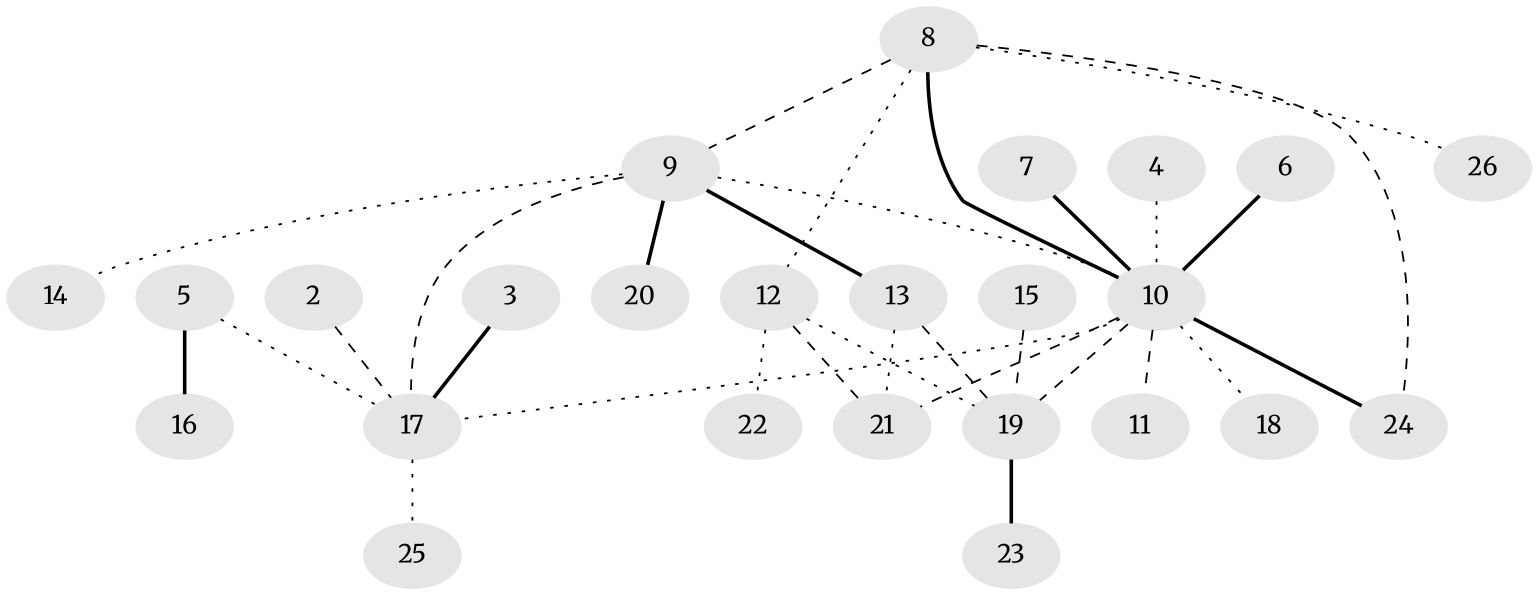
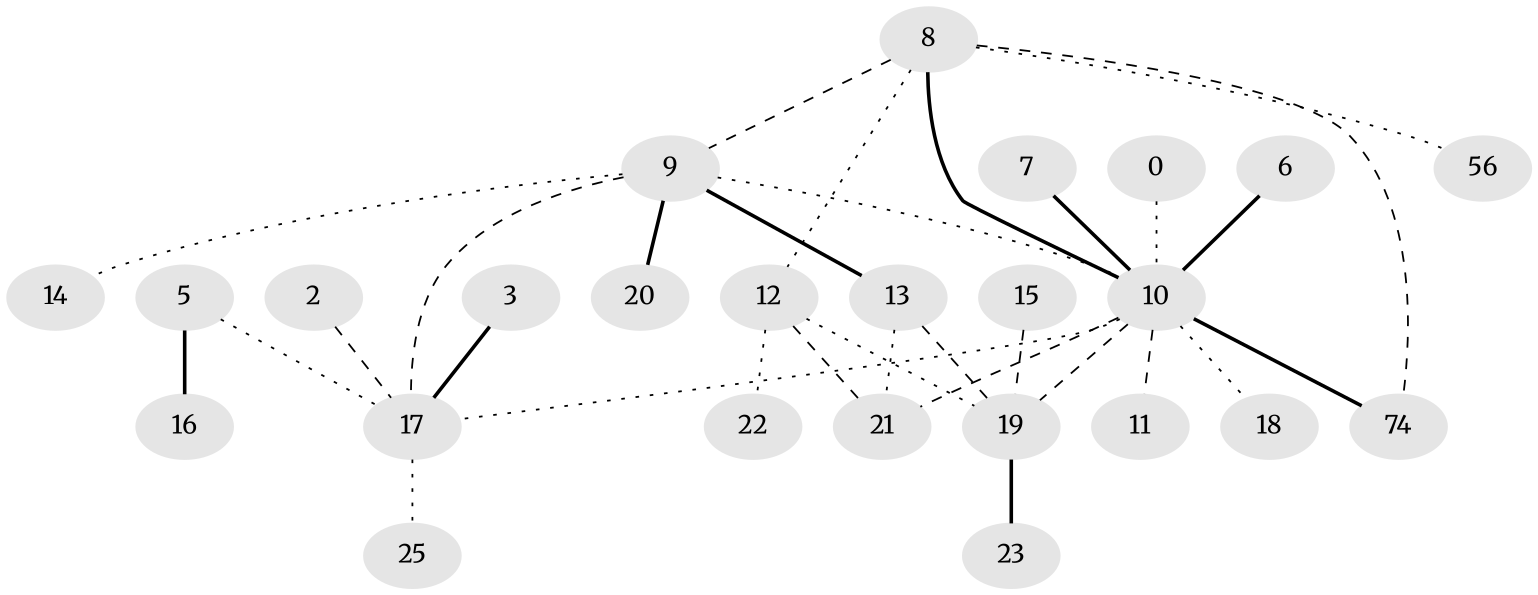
  graph {
    fontname=Merriweather
    node [color=gray90 fontname=Merriweather style=filled]
    edge [fontname=Merriweather style=dotted weight=1.0]
    12
    19
    21
    22
    17
    25
    2
    3
-   4
+   4 [label=0]
    10
-   24
+   24 [label=74]
    11
    18
    5
    16
    6
    7
    8
    9
-   26
+   26 [label=56]
    13
    14
    20
    23
    15
    12 -- 19
    12 -- 21 [style=dashed]
    12 -- 22
    19 -- 23 [style=bold]
    17 -- 25
    2 -- 17 [style=dashed]
    3 -- 17 [style=bold]
    4 -- 10
    10 -- 19 [style=dashed]
    10 -- 21 [style=dashed]
    10 -- 17
    10 -- 24 [style=bold]
    10 -- 11 [style=dashed]
    10 -- 18
    5 -- 17
    5 -- 16 [style=bold]
    6 -- 10 [style=bold]
    7 -- 10 [style=bold]
    8 -- 12
    8 -- 10 [style=bold]
    8 -- 24 [style=dashed]
    8 -- 9 [style=dashed]
    8 -- 26
    9 -- 17 [style=dashed weight=2.0]
    9 -- 10 [weight=2.0]
    9 -- 13 [style=bold]
    9 -- 14
    9 -- 20 [style=bold]
    13 -- 19 [style=dashed]
    13 -- 21
    15 -- 19 [style=dashed]
  }
